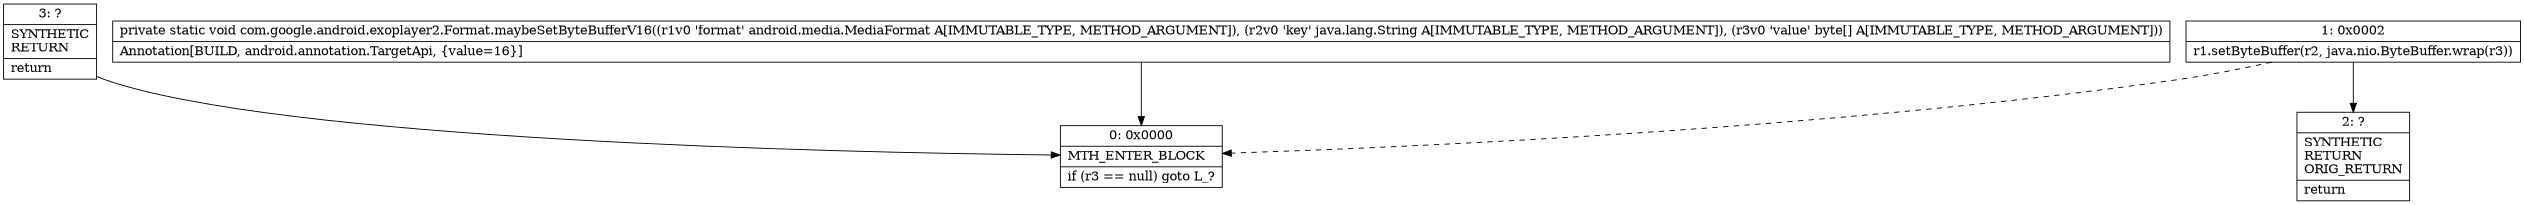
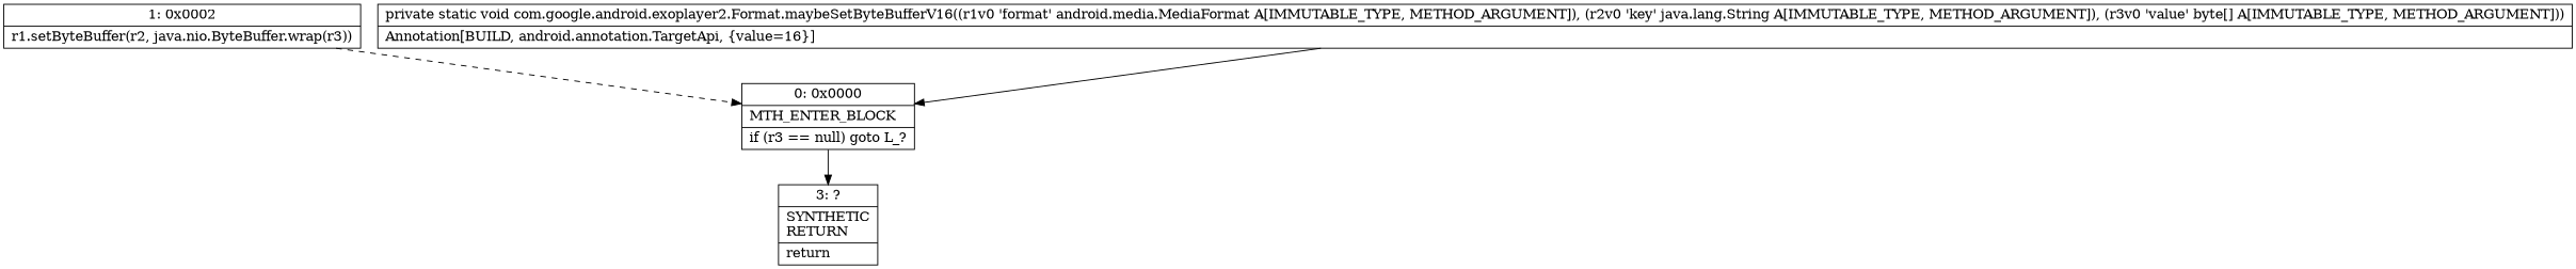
  digraph {
    node [shape=record]
    n1 [label="{0\:\ 0x0000|MTH_ENTER_BLOCK\l|if (r3 == null) goto L_?\l}"]
    n2 [label="{3\:\ ?|SYNTHETIC\lRETURN\l|return\l}"]
    n3 [label="{1\:\ 0x0002|r1.setByteBuffer(r2, java.nio.ByteBuffer.wrap(r3))\l}"]
-   n4 [label="{2\:\ ?|SYNTHETIC\lRETURN\lORIG_RETURN\l|return\l}"]
    n5 [label="{private static void com.google.android.exoplayer2.Format.maybeSetByteBufferV16((r1v0 'format' android.media.MediaFormat A[IMMUTABLE_TYPE, METHOD_ARGUMENT]), (r2v0 'key' java.lang.String A[IMMUTABLE_TYPE, METHOD_ARGUMENT]), (r3v0 'value' byte[] A[IMMUTABLE_TYPE, METHOD_ARGUMENT]))  | Annotation[BUILD, android.annotation.TargetApi, \{value=16\}]\l}"]
-   n2 -> n1
+   n1 -> n2
    n3 -> n1 [style=dashed]
-   n3 -> n4
    n5 -> n1
  }
